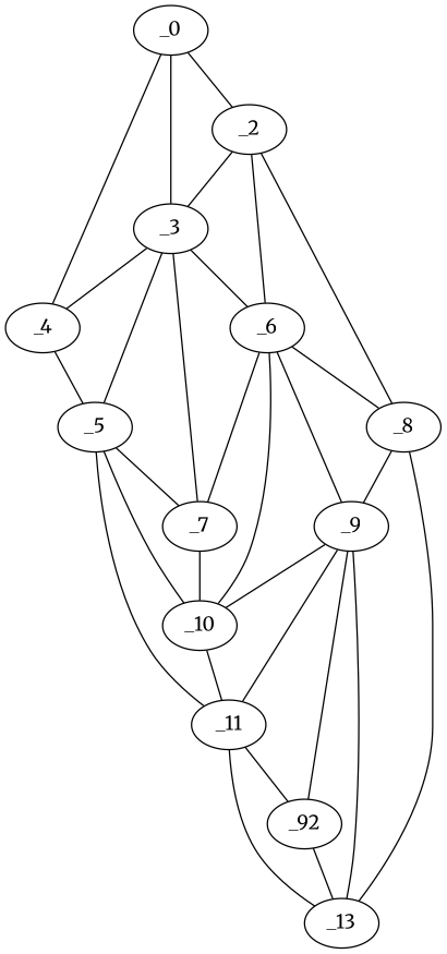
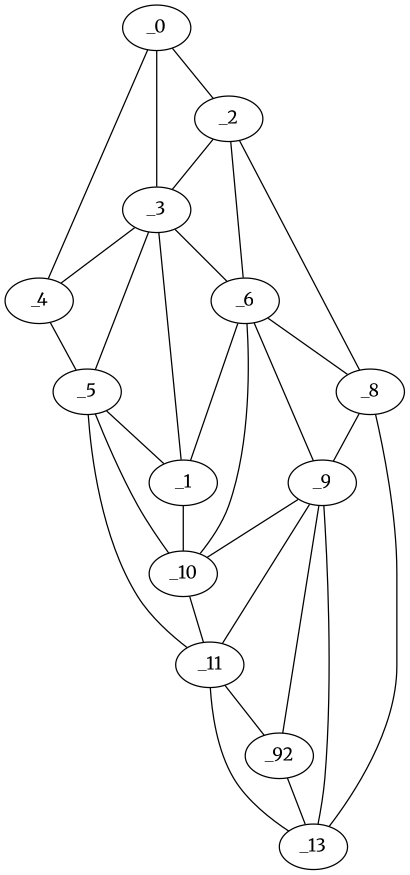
  graph {
    fontname=Merriweather
    node [fontname=Merriweather y=105]
    edge [fontname=Merriweather valence=1]
    _0 [x=10 y=75]
    _2 [x=47 y=2]
    _3 [x=49 y=87]
    _4 [x=52 y=124]
    _6 [x=77 y=73]
    _8 [x=81 y=9]
    _5 [x=76 y=113]
-   _7 [x=80]
+   _7 [x=80 label=_1]
    _10 [x=92]
    _9 [x=88 y=68]
    _13 [x=120 y=50]
    _11 [x=115 y=94]
    n13 [label=_92 x=118 y=54]
    _0 -- _2
    _0 -- _3
    _0 -- _4
    _2 -- _3
    _2 -- _6 [valence=2]
    _2 -- _8
    _3 -- _4 [valence=2]
    _3 -- _6 [valence=2]
    _3 -- _5
    _3 -- _7 [valence=2]
    _4 -- _5
    _6 -- _8 [valence=2]
    _6 -- _7
    _6 -- _10 [valence=2]
    _6 -- _9
    _8 -- _9 [valence=2]
    _8 -- _13
    _5 -- _7 [valence=2]
    _5 -- _10 [valence=2]
    _5 -- _11
    _7 -- _10
    _10 -- _11 [valence=2]
    _9 -- _10 [valence=2]
    _9 -- _13
    _9 -- _11 [valence=2]
    _9 -- n13 [valence=2]
    _11 -- _13
    _11 -- n13
    n13 -- _13 [valence=2]
  }
